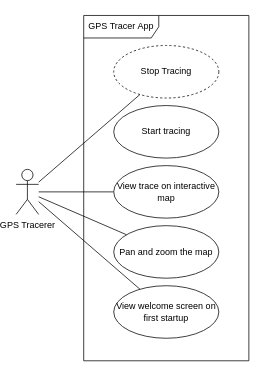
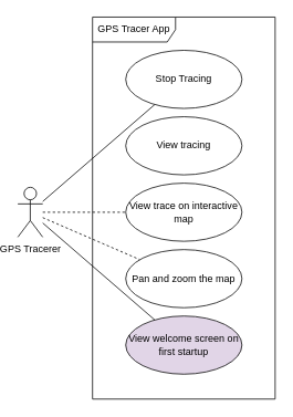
  <mxCell id="0" />
  <mxCell id="1" parent="0" />
  <mxCell id="2" style="rounded=0;orthogonalLoop=1;jettySize=auto;html=1;endArrow=none;endFill=0;" parent="1" source="6" target="8" edge="1"><mxGeometry relative="1" as="geometry" /></mxCell>
- <mxCell id="3" style="edgeStyle=none;rounded=0;orthogonalLoop=1;jettySize=auto;html=1;endArrow=none;endFill=0;" parent="1" source="6" target="10" edge="1"><mxGeometry relative="1" as="geometry" /></mxCell>
- <mxCell id="4" style="edgeStyle=none;rounded=0;orthogonalLoop=1;jettySize=auto;html=1;endArrow=none;endFill=0;" parent="1" source="6" target="11" edge="1"><mxGeometry relative="1" as="geometry" /></mxCell>
+ <mxCell id="3" style="edgeStyle=none;rounded=0;orthogonalLoop=1;jettySize=auto;html=1;endArrow=none;endFill=0;dashed=1;" parent="1" source="6" target="10" edge="1"><mxGeometry relative="1" as="geometry" /></mxCell>
+ <mxCell id="4" style="edgeStyle=none;rounded=0;orthogonalLoop=1;jettySize=auto;html=1;endArrow=none;endFill=0;dashed=1;" parent="1" source="6" target="11" edge="1"><mxGeometry relative="1" as="geometry" /></mxCell>
  <mxCell id="5" style="rounded=0;orthogonalLoop=1;jettySize=auto;html=1;endArrow=none;endFill=0;" parent="1" source="6" target="12" edge="1"><mxGeometry relative="1" as="geometry" /></mxCell>
  <mxCell id="6" value="GPS Tracerer" style="shape=umlActor;verticalLabelPosition=bottom;verticalAlign=top;html=1;" parent="1" vertex="1"><mxGeometry x="20" y="225" width="30" height="60" as="geometry" /></mxCell>
  <mxCell id="7" value="GPS Tracer App" style="shape=umlFrame;whiteSpace=wrap;html=1;fillColor=none;pointerEvents=0;width=100;height=30;" parent="1" vertex="1"><mxGeometry x="110" y="20" width="220" height="460" as="geometry" /></mxCell>
- <mxCell id="8" value="Stop Tracing" style="ellipse;whiteSpace=wrap;html=1;dashed=1;" parent="1" vertex="1"><mxGeometry x="150" y="60" width="140" height="70" as="geometry" /></mxCell>
- <mxCell id="9" value="Start tracing" style="ellipse;whiteSpace=wrap;html=1;" parent="1" vertex="1"><mxGeometry x="150" y="140" width="140" height="70" as="geometry" /></mxCell>
+ <mxCell id="8" value="Stop Tracing" style="ellipse;whiteSpace=wrap;html=1;" parent="1" vertex="1"><mxGeometry x="150" y="60" width="140" height="70" as="geometry" /></mxCell>
+ <mxCell id="9" value="View tracing" style="ellipse;whiteSpace=wrap;html=1;" parent="1" vertex="1"><mxGeometry x="150" y="140" width="140" height="70" as="geometry" /></mxCell>
  <mxCell id="10" value="View trace on interactive map" style="ellipse;whiteSpace=wrap;html=1;" parent="1" vertex="1"><mxGeometry x="150" y="220" width="140" height="70" as="geometry" /></mxCell>
  <mxCell id="11" value="Pan and zoom the map" style="ellipse;whiteSpace=wrap;html=1;" parent="1" vertex="1"><mxGeometry x="150" y="300" width="140" height="70" as="geometry" /></mxCell>
- <mxCell id="12" value="View welcome screen on first startup" style="ellipse;whiteSpace=wrap;html=1;" parent="1" vertex="1"><mxGeometry x="150" y="380" width="140" height="70" as="geometry" /></mxCell>
+ <mxCell id="12" value="View welcome screen on first startup" style="ellipse;whiteSpace=wrap;html=1;fillColor=#e1d5e7;" parent="1" vertex="1"><mxGeometry x="150" y="380" width="140" height="70" as="geometry" /></mxCell>
